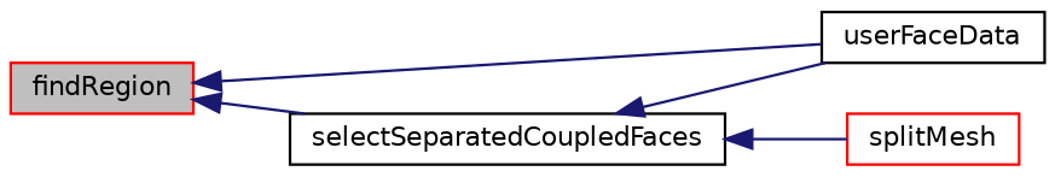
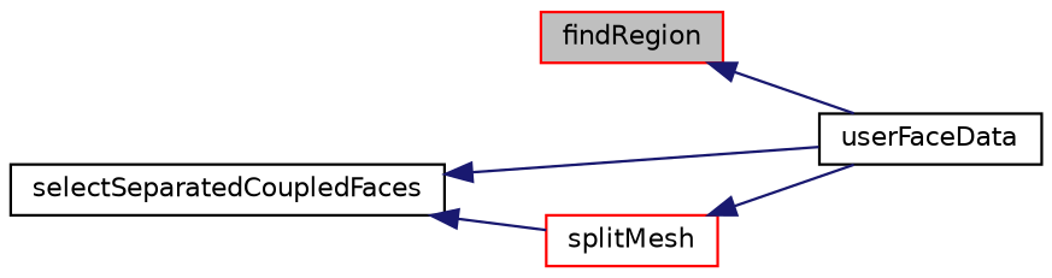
  digraph {
    rankdir=LR
    node [color=red fontname=Helvetica fontsize=10 shape=record]
    edge [color=midnightblue dir=back fontname=Helvetica fontsize=10 labelfontname=Helvetica labelfontsize=10 style=solid]
    n1 [fillcolor=grey75 fontcolor=black height=0.2 label=findRegion style=filled width=0.4]
    n2 [color=black height=0.2 label=userFaceData width=0.4]
    n3 [color=black height=0.2 label=selectSeparatedCoupledFaces width=0.4]
    n4 [height=0.2 label=splitMesh width=0.4]
    n1 -> n2
-   n1 -> n3
    n3 -> n2
    n3 -> n4
+   n4 -> n2
  }
